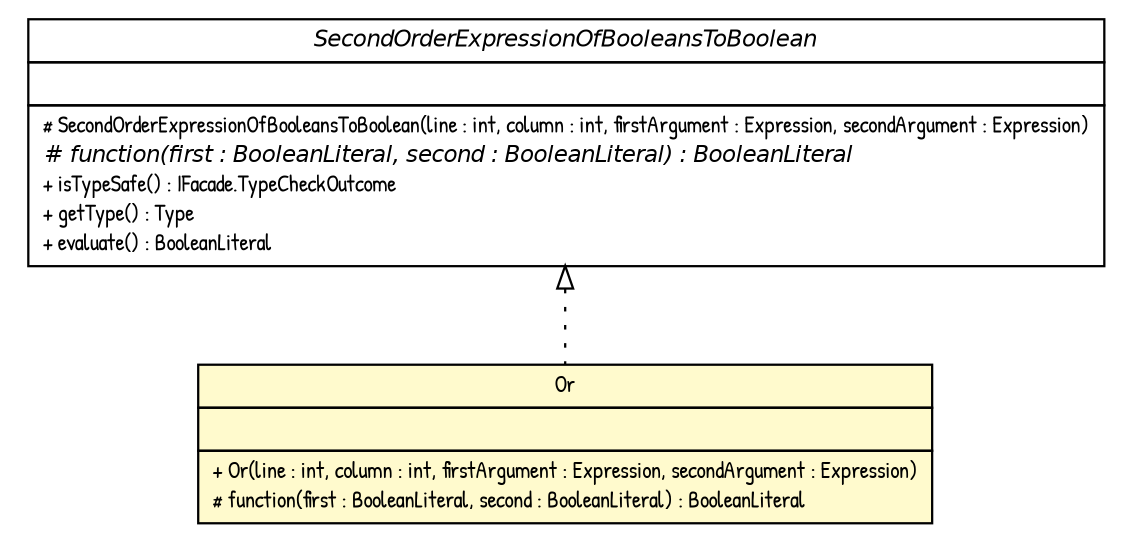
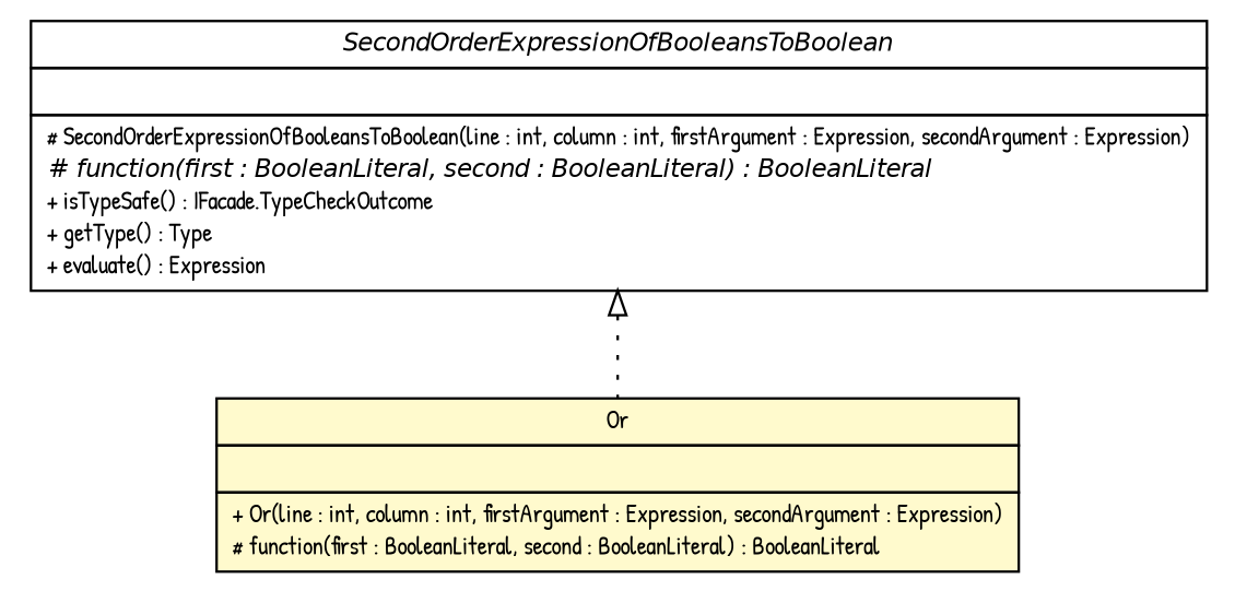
  digraph {
    nodesep=0.25
    ranksep=0.5
    fontname="Patrick Hand"
    node [fontcolor=black fontname="Patrick Hand" fontsize=10.0 shape=plaintext]
    n1 [label=<<table title="model.programs.parsing.language.expression.second_order.Or" border="0" cellborder="1" cellspacing="0" cellpadding="2" port="p" bgcolor="lemonChiffon" href="./Or.html"> 		<tr><td><table border="0" cellspacing="0" cellpadding="1"> <tr><td align="center" balign="center"> Or </td></tr> 		</table></td></tr> 		<tr><td><table border="0" cellspacing="0" cellpadding="1"> <tr><td align="left" balign="left">  </td></tr> 		</table></td></tr> 		<tr><td><table border="0" cellspacing="0" cellpadding="1"> <tr><td align="left" balign="left"> + Or(line : int, column : int, firstArgument : Expression, secondArgument : Expression) </td></tr> <tr><td align="left" balign="left"> # function(first : BooleanLiteral, second : BooleanLiteral) : BooleanLiteral </td></tr> 		</table></td></tr> 		</table>>]
-   n2 [label=<<table title="model.programs.parsing.language.expression.second_order.SecondOrderExpressionOfBooleansToBoolean" border="0" cellborder="1" cellspacing="0" cellpadding="2" port="p" href="./SecondOrderExpressionOfBooleansToBoolean.html"> 		<tr><td><table border="0" cellspacing="0" cellpadding="1"> <tr><td align="center" balign="center"><font face="Helvetica-Oblique"> SecondOrderExpressionOfBooleansToBoolean </font></td></tr> 		</table></td></tr> 		<tr><td><table border="0" cellspacing="0" cellpadding="1"> <tr><td align="left" balign="left">  </td></tr> 		</table></td></tr> 		<tr><td><table border="0" cellspacing="0" cellpadding="1"> <tr><td align="left" balign="left"> # SecondOrderExpressionOfBooleansToBoolean(line : int, column : int, firstArgument : Expression, secondArgument : Expression) </td></tr> <tr><td align="left" balign="left"><font face="Helvetica-Oblique" point-size="10.0"> # function(first : BooleanLiteral, second : BooleanLiteral) : BooleanLiteral </font></td></tr> <tr><td align="left" balign="left"> + isTypeSafe() : IFacade.TypeCheckOutcome </td></tr> <tr><td align="left" balign="left"> + getType() : Type </td></tr> <tr><td align="left" balign="left"> + evaluate() : BooleanLiteral </td></tr> 		</table></td></tr> 		</table>>]
+   n2 [label=<<table title="model.programs.parsing.language.expression.second_order.SecondOrderExpressionOfBooleansToBoolean" border="0" cellborder="1" cellspacing="0" cellpadding="2" port="p" href="./SecondOrderExpressionOfBooleansToBoolean.html"> 		<tr><td><table border="0" cellspacing="0" cellpadding="1"> <tr><td align="center" balign="center"><font face="Helvetica-Oblique"> SecondOrderExpressionOfBooleansToBoolean </font></td></tr> 		</table></td></tr> 		<tr><td><table border="0" cellspacing="0" cellpadding="1"> <tr><td align="left" balign="left">  </td></tr> 		</table></td></tr> 		<tr><td><table border="0" cellspacing="0" cellpadding="1"> <tr><td align="left" balign="left"> # SecondOrderExpressionOfBooleansToBoolean(line : int, column : int, firstArgument : Expression, secondArgument : Expression) </td></tr> <tr><td align="left" balign="left"><font face="Helvetica-Oblique" point-size="10.0"> # function(first : BooleanLiteral, second : BooleanLiteral) : BooleanLiteral </font></td></tr> <tr><td align="left" balign="left"> + isTypeSafe() : IFacade.TypeCheckOutcome </td></tr> <tr><td align="left" balign="left"> + getType() : Type </td></tr> <tr><td align="left" balign="left"> + evaluate() : Expression </td></tr> 		</table></td></tr> 		</table>>]
    n2 -> n1 [arrowtail=empty dir=back fontname="Patrick Hand" fontsize=10 headport=p labelfontname=Helvetica labelfontsize=10 tailport=p style=dotted]
  }
